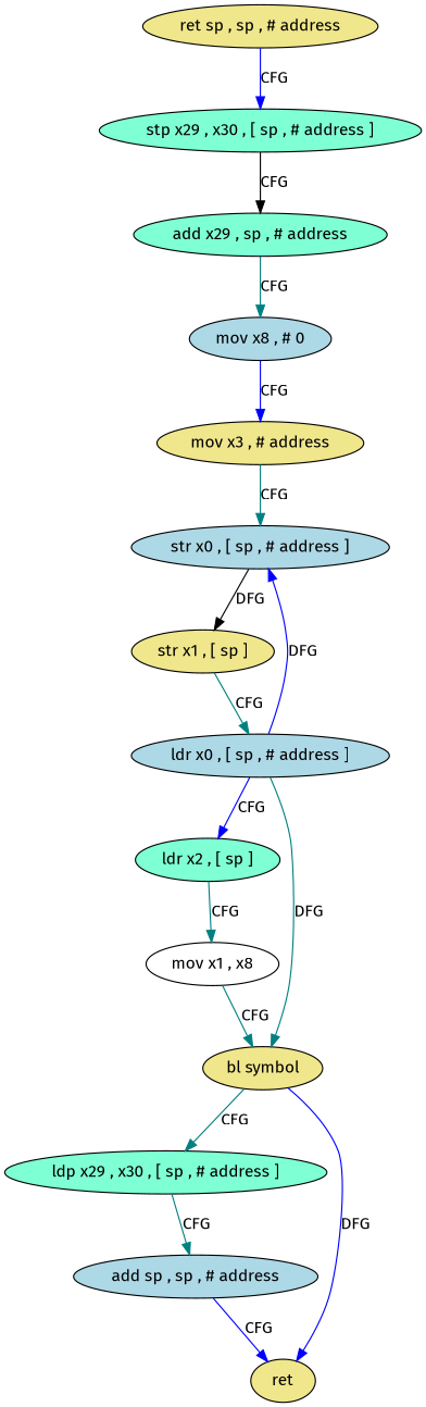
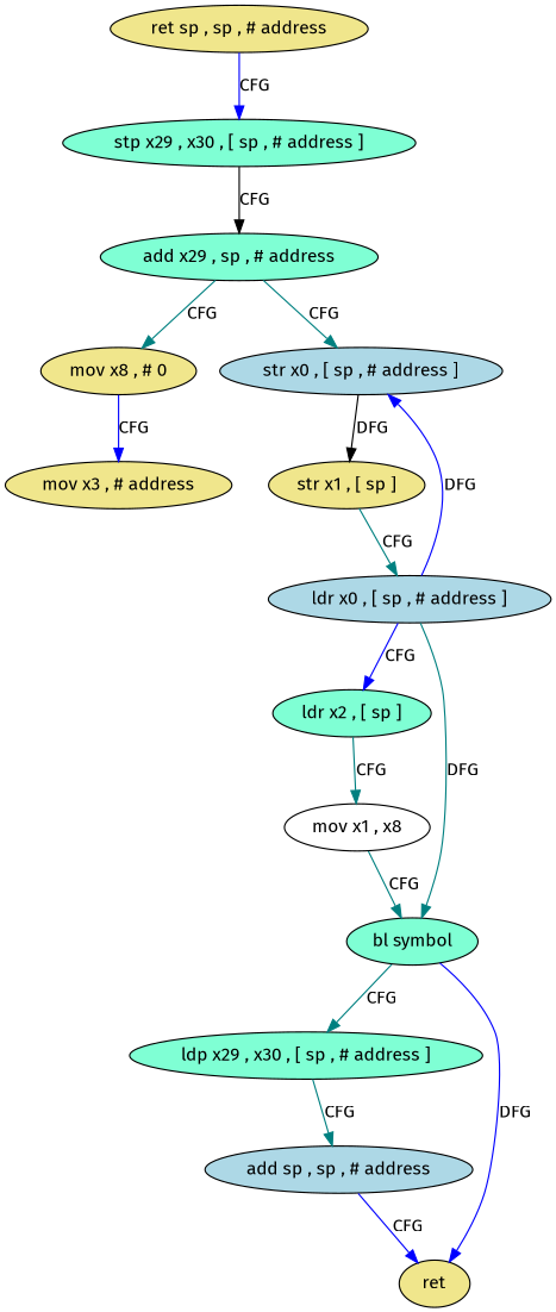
  digraph {
    fontname="Fira Sans"
    node [fillcolor=khaki fontname="Fira Sans" style=filled]
    edge [color=teal fontname="Fira Sans"]
    n1 [label="ret sp , sp , # address"]
    n2 [fillcolor=aquamarine label="stp x29 , x30 , [ sp , # address ]"]
    n3 [fillcolor=aquamarine label="add x29 , sp , # address"]
-   n4 [fillcolor=lightblue label="mov x8 , # 0"]
+   n4 [label="mov x8 , # 0"]
    n5 [label="mov x3 , # address"]
    n6 [fillcolor=lightblue label="str x0 , [ sp , # address ]"]
    n7 [label="str x1 , [ sp ]"]
    n8 [fillcolor=lightblue label="ldr x0 , [ sp , # address ]"]
    n9 [fillcolor=aquamarine label="ldr x2 , [ sp ]"]
-   n10 [label="bl symbol"]
+   n10 [fillcolor=aquamarine label="bl symbol"]
    n11 [fillcolor=white label="mov x1 , x8"]
    n12 [fillcolor=aquamarine label="ldp x29 , x30 , [ sp , # address ]"]
    n13 [label=ret]
    n14 [fillcolor=lightblue label="add sp , sp , # address"]
    n1 -> n2 [color=blue label=CFG]
    n2 -> n3 [color=black label=CFG]
    n3 -> n4 [label=CFG]
    n4 -> n5 [color=blue label=CFG]
-   n5 -> n6 [label=CFG]
+   n3 -> n6 [label=CFG]
    n6 -> n7 [color=black label=DFG]
    n7 -> n8 [label=CFG]
    n8 -> n6 [color=blue label=DFG]
    n8 -> n9 [color=blue label=CFG]
    n8 -> n10 [label=DFG]
    n9 -> n11 [label=CFG]
    n10 -> n12 [label=CFG]
    n10 -> n13 [color=blue label=DFG]
    n11 -> n10 [label=CFG]
    n12 -> n14 [label=CFG]
    n14 -> n13 [color=blue label=CFG]
  }
